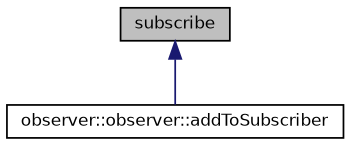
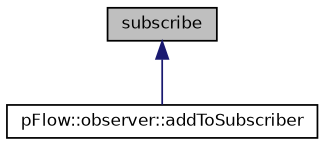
  digraph {
    rankdir=TB
    node [color=black fontname=Helvetica fontsize=10 shape=record style=filled]
    n1 [fillcolor=grey75 fontcolor=black height=0.2 label=subscribe width=0.4]
-   n2 [fillcolor=white height=0.2 label="observer::observer::addToSubscriber" width=0.4]
+   n2 [fillcolor=white height=0.2 label="pFlow::observer::addToSubscriber" width=0.4]
    n1 -> n2 [color=midnightblue dir=back fontname=Helvetica fontsize=10 labelfontname=Helvetica labelfontsize=10 style=solid]
  }
